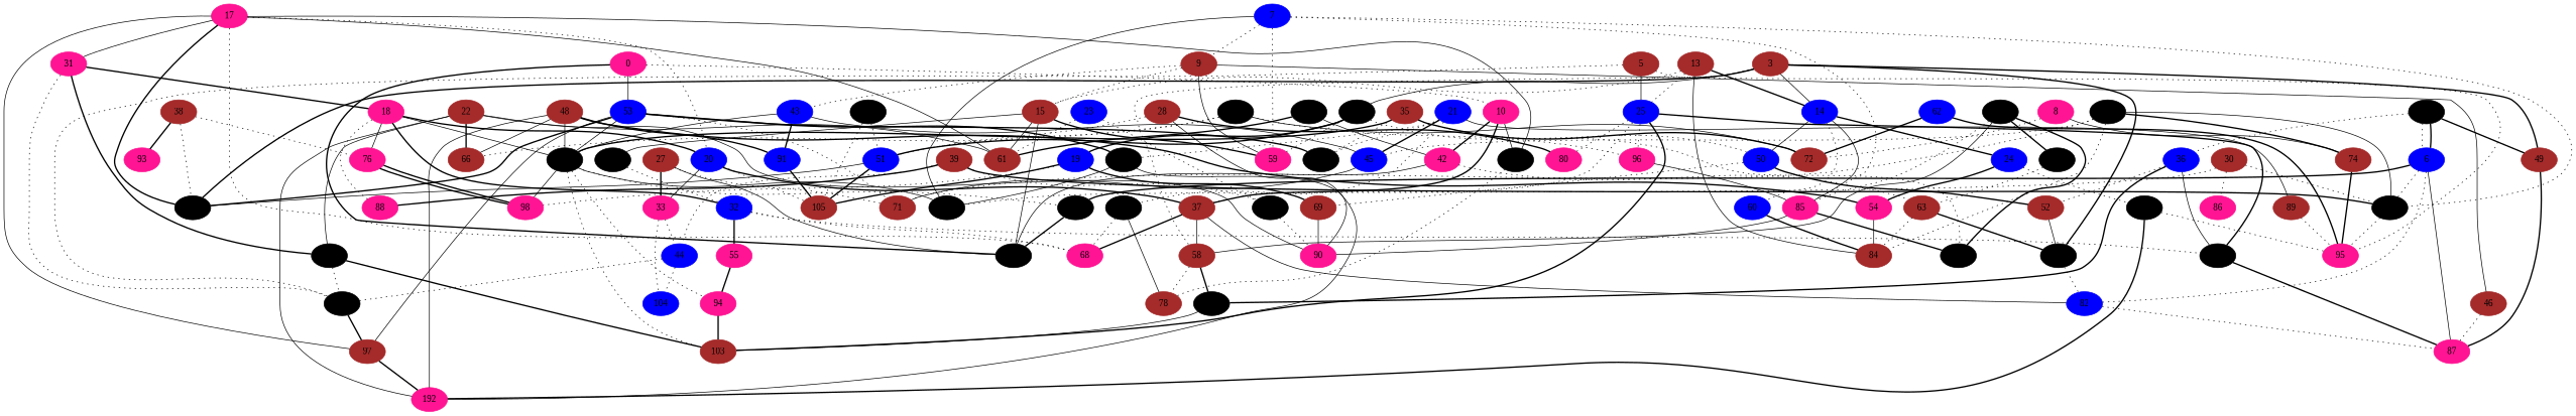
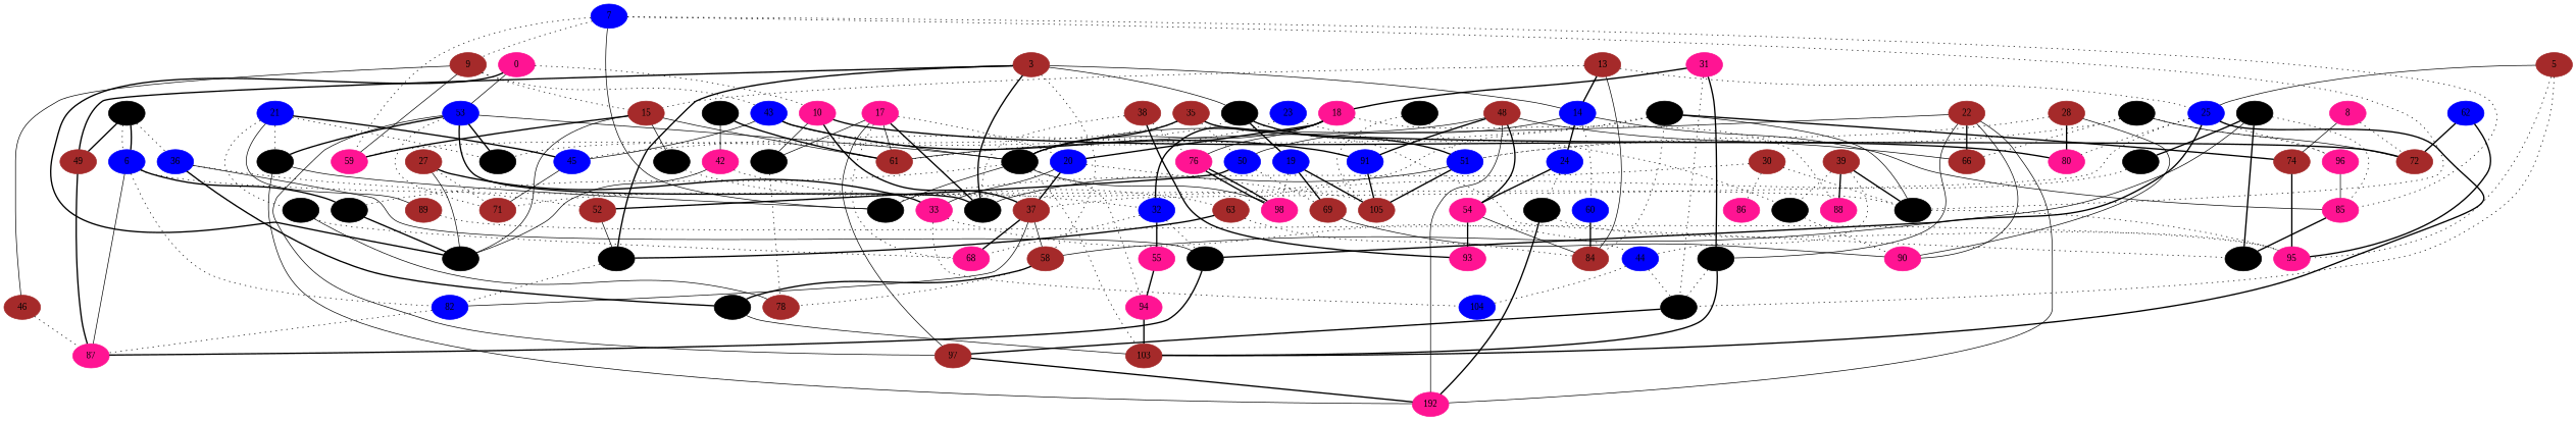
  graph {
    fontname="Liberation Serif"
    node [color=brown fontname="Liberation Serif" style=filled]
    edge [fontname="Liberation Serif" style=dotted]
    n1 [color=deeppink label=0]
    10 [color=deeppink]
    53 [color=blue]
    100 [color=black]
    42 [color=deeppink]
    29 [color=black]
    37
    56 [color=black]
    71
    97
    67 [color=black]
    65 [color=black]
    92 [color=black]
    2 [color=black]
    6 [color=blue]
    36 [color=blue]
    49
    73 [color=black]
    81 [color=black]
    82 [color=blue]
    87 [color=deeppink]
    40 [color=black]
    52
    79 [color=black]
    3
    12 [color=black]
    14 [color=blue]
    58
    70 [color=black]
    59 [color=deeppink]
    51 [color=blue]
    19 [color=blue]
    99 [color=black]
    85 [color=deeppink]
    24 [color=blue]
    50 [color=blue]
    60 [color=blue]
    78
    4 [color=black]
    61
    63
    25 [color=blue]
    5
    83 [color=black]
    95 [color=deeppink]
    96 [color=deeppink]
    80 [color=deeppink]
    103
    7 [color=blue]
    9
    101 [color=black]
    15
    43 [color=blue]
    46
    90 [color=deeppink]
    8 [color=deeppink]
    72
    74
    26 [color=black]
    45 [color=blue]
    91 [color=blue]
    68 [color=deeppink]
    11 [color=black]
    66
    105
    69
    98 [color=deeppink]
    13
    84
    54 [color=deeppink]
    64 [color=black]
    32 [color=blue]
    16 [color=black]
    17 [color=deeppink]
    20 [color=blue]
    31 [color=deeppink]
    33 [color=deeppink]
    18 [color=deeppink]
    75 [color=black]
    88 [color=deeppink]
    n81 [color=deeppink label=192]
    76 [color=deeppink]
    55 [color=deeppink]
    94 [color=deeppink]
    44 [color=blue]
    104 [color=blue]
    21 [color=blue]
    41 [color=black]
    89
    22
    23 [color=blue]
    77 [color=black]
    93 [color=deeppink]
    27
    28
    30
    86 [color=deeppink]
    34 [color=black]
    35
    38
    39
    47 [color=black]
    57 [color=black]
    48
    62 [color=blue]
    n1 -- 10
    n1 -- 53 [style=solid]
    n1 -- 100 [style=bold]
-   10 -- 42 [style=bold]
+   10 -- 80 [style=bold]
    10 -- 29 [style=solid]
    10 -- 37 [style=bold]
    53 -- 56 [style=bold]
    53 -- 71
    53 -- 97 [style=solid]
    53 -- 67 [style=solid]
    53 -- 65 [style=bold]
    53 -- 92 [style=bold]
    42 -- 100 [style=solid]
    42 -- 63
    29 -- 78
    37 -- 82 [style=solid]
    37 -- 58 [style=solid]
    37 -- 68 [style=bold]
    97 -- n81 [style=bold]
    67 -- 73
    67 -- 103
    67 -- 101 [style=solid]
    67 -- 98 [style=solid]
    67 -- 94
    92 -- 101 [style=solid]
    92 -- n81 [style=solid]
    2 -- 6
    2 -- 6 [style=bold]
    2 -- 36
    2 -- 49 [style=bold]
    6 -- 73 [style=bold]
    6 -- 81
    6 -- 82
    6 -- 87 [style=solid]
    36 -- 40 [style=solid]
    36 -- 52
    36 -- 79 [style=bold]
    49 -- 87 [style=bold]
    73 -- 100 [style=bold]
    81 -- 95
    82 -- 87
    40 -- 87 [style=bold]
    52 -- 70 [style=solid]
    79 -- 103 [style=solid]
    3 -- 56 [style=bold]
    3 -- 49 [style=bold]
    3 -- 12 [style=solid]
    3 -- 14 [style=solid]
    3 -- 58
    3 -- 70 [style=bold]
    12 -- 59
    12 -- 51 [style=bold]
    12 -- 19 [style=bold]
    12 -- 99
    14 -- 85 [style=solid]
    14 -- 24 [style=bold]
    14 -- 50 [style=solid]
    14 -- 60
    58 -- 79 [style=bold]
    58 -- 78
    70 -- 82
    51 -- 56 [style=solid]
    51 -- 105 [style=bold]
    19 -- 105 [style=bold]
    19 -- 69 [style=bold]
    19 -- 98
    85 -- 99 [style=bold]
-   85 -- 90 [style=solid]
    24 -- 54 [style=bold]
    24 -- 64
    50 -- 52 [style=bold]
    50 -- 69
    60 -- 84 [style=bold]
    4 -- 42 [style=solid]
    4 -- 61 [style=bold]
    63 -- 70 [style=bold]
    63 -- 84
    25 -- 37
    25 -- 40 [style=bold]
    25 -- 96
    25 -- 80
    25 -- 103 [style=bold]
    5 -- 25 [style=solid]
    5 -- 83
    5 -- 95
    83 -- 97 [style=bold]
    96 -- 85 [style=solid]
    7 -- 81
    7 -- 59
    7 -- 85
    7 -- 9
    7 -- 101 [style=solid]
    9 -- 59 [style=solid]
    9 -- 15
    9 -- 43
    9 -- 46 [style=solid]
    15 -- 100 [style=solid]
    15 -- 59 [style=bold]
    15 -- 61 [style=solid]
    15 -- 26 [style=solid]
    43 -- 67 [style=solid]
    43 -- 45 [style=solid]
    43 -- 91 [style=bold]
    46 -- 87
    8 -- 72
    8 -- 74 [style=solid]
    74 -- 95 [style=bold]
    26 -- 32
    45 -- 71 [style=solid]
    91 -- 105 [style=bold]
    11 -- 51
    11 -- 96
    11 -- 72 [style=solid]
    11 -- 66
    69 -- 90 [style=solid]
    13 -- 14 [style=bold]
    13 -- 25
    13 -- 15
    13 -- 84 [style=solid]
    54 -- 84 [style=solid]
+   54 -- 93 [style=bold]
    64 -- 95
    64 -- n81 [style=bold]
    32 -- 40
    32 -- 68
    32 -- 55 [style=bold]
    16 -- 71
    16 -- 81 [style=solid]
    16 -- 74 [style=bold]
    16 -- 45
    16 -- 84
    17 -- 29 [style=solid]
    17 -- 56 [style=bold]
    17 -- 97 [style=solid]
    17 -- 61 [style=solid]
    17 -- 68
    17 -- 20
-   17 -- 31 [style=solid]
    20 -- 37 [style=bold]
    20 -- 105
    20 -- 33 [style=solid]
    31 -- 83
    31 -- 18 [style=bold]
    31 -- 75 [style=bold]
    33 -- 44
    33 -- 104
    18 -- 67 [style=solid]
    18 -- 32 [style=bold]
    18 -- 20 [style=bold]
    18 -- 88
    18 -- 76 [style=solid]
    75 -- 83
    75 -- 103 [style=bold]
    76 -- 98 [style=bold]
    76 -- 98 [style=bold]
    55 -- 94 [style=bold]
    94 -- 103 [style=bold]
    44 -- 83
    44 -- 104
    21 -- 65
    21 -- 92
    21 -- 45 [style=bold]
    21 -- 41
    21 -- 89 [style=solid]
    41 -- 78 [style=solid]
    41 -- 68
    89 -- 95
    22 -- 61 [style=solid]
    22 -- 90 [style=solid]
    22 -- 66 [style=bold]
    22 -- 75 [style=solid]
    22 -- n81 [style=solid]
    23 -- 61
    23 -- 77
    77 -- 90
    27 -- 100 [style=solid]
    27 -- 71
    27 -- 33 [style=bold]
    28 -- 51
    28 -- 80 [style=bold]
    28 -- 90 [style=solid]
    30 -- 81
    30 -- 101
    30 -- 86
    34 -- 51
    34 -- 105
    35 -- 67 [style=bold]
    35 -- 65
    35 -- 50
    35 -- 72 [style=bold]
    38 -- 56
    38 -- 76
    38 -- 93 [style=bold]
    39 -- 81 [style=bold]
    39 -- 88 [style=bold]
    39 -- 44
    39 -- 77
    47 -- 58 [style=solid]
    47 -- 99 [style=bold]
    47 -- 85
    47 -- 57 [style=bold]
    57 -- 63
    48 -- 67 [style=solid]
    48 -- 91 [style=bold]
    48 -- 66 [style=solid]
    48 -- 54 [style=bold]
    48 -- n81 [style=solid]
    62 -- 95 [style=bold]
    62 -- 72 [style=bold]
  }
